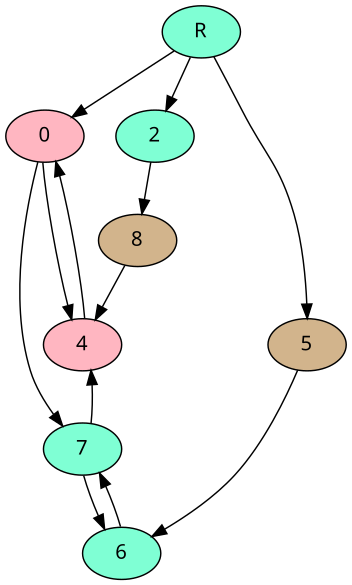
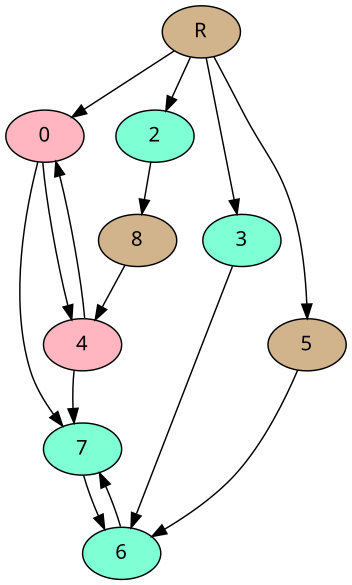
  digraph {
    fontname="Noto Sans"
    node [fillcolor=aquamarine fontname="Noto Sans" style=filled]
    edge [fontname="Noto Sans"]
    n1 [fillcolor=lightpink label=0]
    4 [fillcolor=lightpink]
    7
    6
    8 [fillcolor=tan]
    2
+   3
    5 [fillcolor=tan]
-   R
+   R [fillcolor=tan]
    n1 -> 4
    n1 -> 7
    4 -> n1
-   7 -> 4
+   4 -> 7
    7 -> 6
    6 -> 7
    8 -> 4
    2 -> 8
+   3 -> 6
    5 -> 6
    R -> n1
    R -> 2
+   R -> 3
    R -> 5
  }
